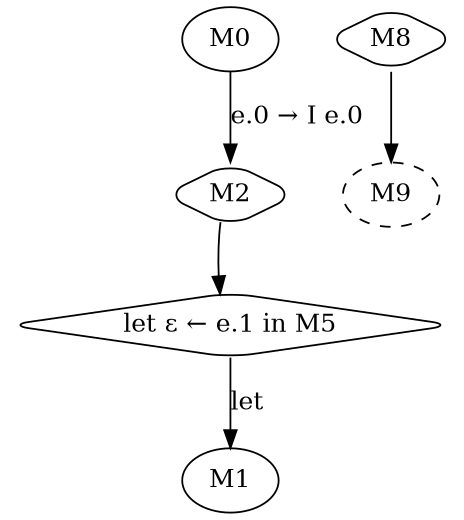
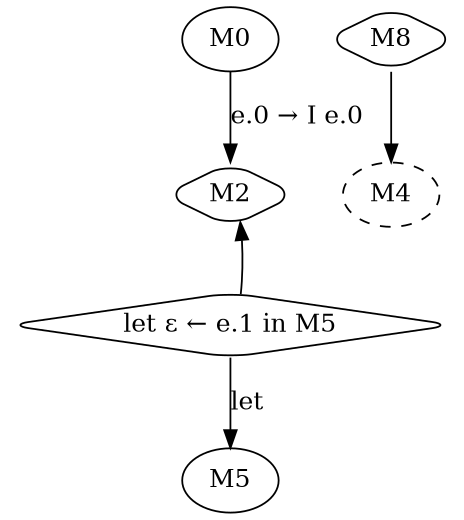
  digraph {
    node [shape=diamond style=rounded]
    M2
    M0 [shape=ellipse]
    n3 [label="let ε ← e.1 in M5"]
-   M5 [shape=ellipse label=M1]
+   M5 [shape=ellipse]
    M8
-   M9 [shape=ellipse style="rounded,dashed"]
-   M2 -> n3
+   M9 [shape=ellipse style="rounded,dashed" label=M4]
+   n3 -> M2
    M0 -> M2 [label="e.0 → I e.0"]
    n3 -> M5 [label=let]
    M8 -> M9
  }
